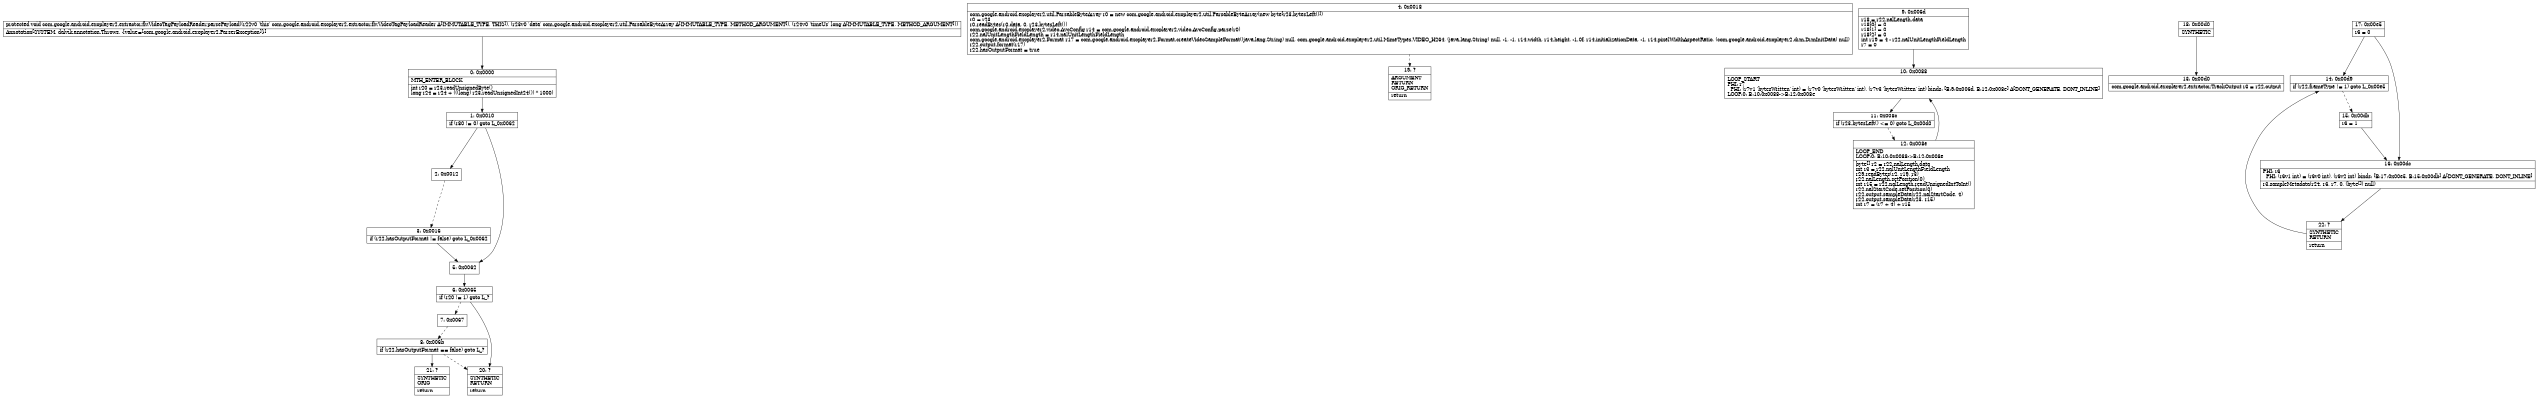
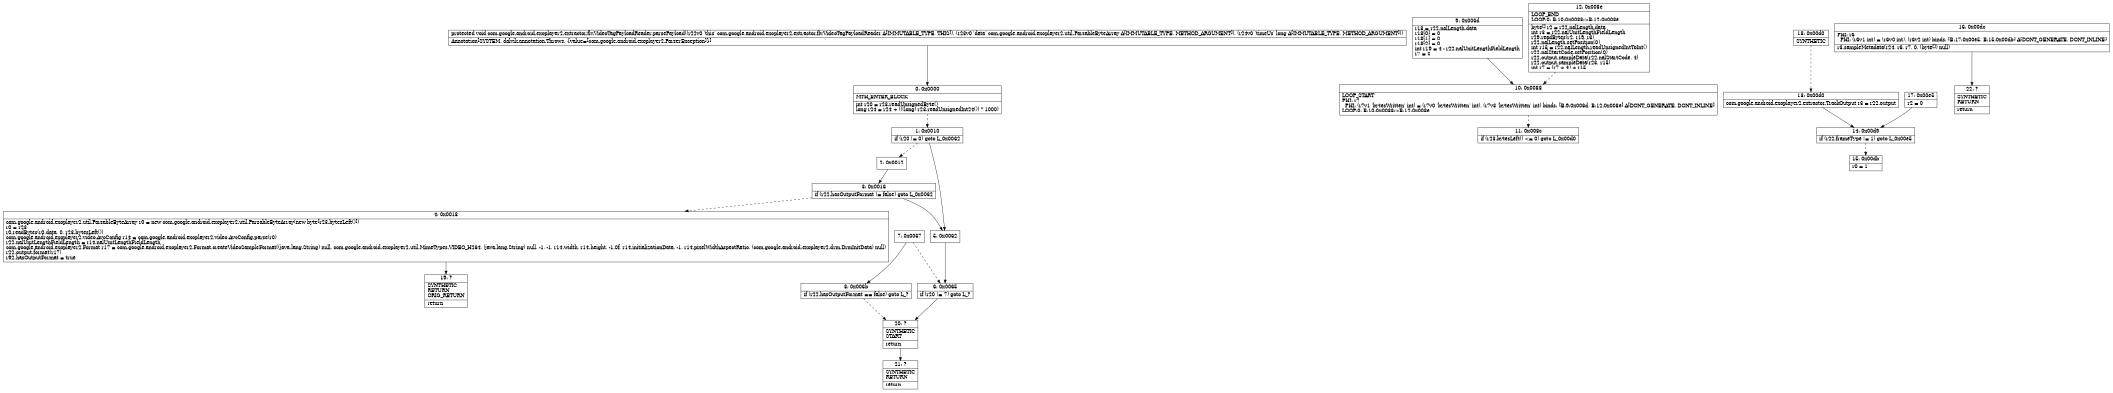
  digraph {
    node [shape=record]
    n1 [label="{0\:\ 0x0000|MTH_ENTER_BLOCK\l|int r20 = r23.readUnsignedByte()\llong r24 = r24 + (((long) r23.readUnsignedInt24()) * 1000)\l}"]
-   n2 [label="{1\:\ 0x0010|if (r80 != 0) goto L_0x0062\l}"]
+   n2 [label="{1\:\ 0x0010|if (r20 != 0) goto L_0x0062\l}"]
    n3 [label="{2\:\ 0x0012}"]
    n4 [label="{5\:\ 0x0062}"]
    n5 [label="{3\:\ 0x0016|if (r22.hasOutputFormat != false) goto L_0x0062\l}"]
-   n6 [label="{6\:\ 0x0065|if (r20 != 1) goto L_?\l}"]
-   n7 [label="{4\:\ 0x0018|com.google.android.exoplayer2.util.ParsableByteArray r0 = new com.google.android.exoplayer2.util.ParsableByteArray(new byte[r23.bytesLeft()])\lr0 = r23\lr0.readBytes(r0.data, 0, r23.bytesLeft())\lcom.google.android.exoplayer2.video.AvcConfig r14 = com.google.android.exoplayer2.video.AvcConfig.parse(r0)\lr22.nalUnitLengthFieldLength = r14.nalUnitLengthFieldLength\lcom.google.android.exoplayer2.Format r17 = com.google.android.exoplayer2.Format.createVideoSampleFormat((java.lang.String) null, com.google.android.exoplayer2.util.MimeTypes.VIDEO_H264, (java.lang.String) null, \-1, \-1, r14.width, r14.height, \-1.0f, r14.initializationData, \-1, r14.pixelWidthAspectRatio, (com.google.android.exoplayer2.drm.DrmInitData) null)\lr22.output.format(r17)\lr22.hasOutputFormat = true\l}"]
-   n8 [label="{19\:\ ?|ARGUMENT\lRETURN\lORIG_RETURN\l|return\l}"]
+   n6 [label="{6\:\ 0x0065|if (r20 != 7) goto L_?\l}"]
+   n7 [label="{4\:\ 0x0018|com.google.android.exoplayer2.util.ParsableByteArray r0 = new com.google.android.exoplayer2.util.ParsableByteArray(new byte[r23.bytesLeft()])\lr0 = r23\lr0.readBytes(r0.data, 0, r23.bytesLeft())\lcom.google.android.exoplayer2.video.AvcConfig r14 = com.google.android.exoplayer2.video.AvcConfig.parse(r0)\lr22.nalUnitLengthFieldLength = r14.nalUnitLengthFieldLength\lcom.google.android.exoplayer2.Format r17 = com.google.android.exoplayer2.Format.createVideoSampleFormat((java.lang.String) null, com.google.android.exoplayer2.util.MimeTypes.VIDEO_H264, (java.lang.String) null, \-1, \-1, r14.width, r14.height, \-1.0f, r14.initializationData, \-1, r14.pixelWidthAspectRatio, (com.google.android.exoplayer2.drm.DrmInitData) null)\lr22.output.format(r17)\lr92.hasOutputFormat = true\l}"]
+   n8 [label="{19\:\ ?|SYNTHETIC\lRETURN\lORIG_RETURN\l|return\l}"]
    n9 [label="{7\:\ 0x0067}"]
-   n10 [label="{20\:\ ?|SYNTHETIC\lRETURN\l|return\l}"]
+   n10 [label="{20\:\ ?|SYNTHETIC\lSTART\l|return\l}"]
    n11 [label="{8\:\ 0x006b|if (r22.hasOutputFormat == false) goto L_?\l}"]
-   n12 [label="{21\:\ ?|SYNTHETIC\lORIG\l|return\l}"]
+   n12 [label="{21\:\ ?|SYNTHETIC\lRETURN\l|return\l}"]
    n13 [label="{9\:\ 0x006d|r18 = r22.nalLength.data\lr18[0] = 0\lr18[1] = 0\lr18[2] = 0\lint r19 = 4 \- r22.nalUnitLengthFieldLength\lr7 = 0\l}"]
    n14 [label="{10\:\ 0x0088|LOOP_START\lPHI: r7 \l  PHI: (r7v1 'bytesWritten' int) = (r7v0 'bytesWritten' int), (r7v3 'bytesWritten' int) binds: [B:9:0x006d, B:12:0x008e] A[DONT_GENERATE, DONT_INLINE]\lLOOP:0: B:10:0x0088\-\>B:12:0x008e\l}"]
    n15 [label="{11\:\ 0x008c|if (r23.bytesLeft() \<= 0) goto L_0x00d0\l}"]
    n16 [label="{12\:\ 0x008e|LOOP_END\lLOOP:0: B:10:0x0088\-\>B:12:0x008e\l|byte[] r2 = r22.nalLength.data\lint r3 = r22.nalUnitLengthFieldLength\lr29.readBytes(r2, r19, r3)\lr22.nalLength.setPosition(0)\lint r15 = r22.nalLength.readUnsignedIntToInt()\lr22.nalStartCode.setPosition(0)\lr22.output.sampleData(r22.nalStartCode, 4)\lr22.output.sampleData(r23, r15)\lint r7 = (r7 + 4) + r15\l}"]
    n17 [label="{18\:\ 0x00d0|SYNTHETIC\l}"]
    n18 [label="{13\:\ 0x00d0|com.google.android.exoplayer2.extractor.TrackOutput r3 = r22.output\l}"]
    n19 [label="{14\:\ 0x00d9|if (r22.frameType != 1) goto L_0x00e5\l}"]
-   n20 [label="{15\:\ 0x00db|r6 = 1\l}"]
+   n20 [label="{15\:\ 0x00db|r0 = 1\l}"]
    n21 [label="{16\:\ 0x00dc|PHI: r6 \l  PHI: (r6v1 int) = (r6v0 int), (r6v2 int) binds: [B:17:0x00e5, B:15:0x00db] A[DONT_GENERATE, DONT_INLINE]\l|r3.sampleMetadata(r24, r6, r7, 0, (byte[]) null)\l}"]
-   n22 [label="{17\:\ 0x00e5|r6 = 0\l}"]
+   n22 [label="{17\:\ 0x00e5|r2 = 0\l}"]
    n23 [label="{22\:\ ?|SYNTHETIC\lRETURN\l|return\l}"]
    n24 [label="{protected void com.google.android.exoplayer2.extractor.flv.VideoTagPayloadReader.parsePayload((r22v0 'this' com.google.android.exoplayer2.extractor.flv.VideoTagPayloadReader A[IMMUTABLE_TYPE, THIS]), (r23v0 'data' com.google.android.exoplayer2.util.ParsableByteArray A[IMMUTABLE_TYPE, METHOD_ARGUMENT]), (r24v0 'timeUs' long A[IMMUTABLE_TYPE, METHOD_ARGUMENT]))  | Annotation[SYSTEM, dalvik.annotation.Throws, \{value=[com.google.android.exoplayer2.ParserException]\}]\l}"]
-   n1 -> n2
-   n2 -> n3 [style=solid]
+   n1 -> n2 [style=dashed]
+   n2 -> n3 [style=dashed]
    n2 -> n4
-   n3 -> n5 [style=dashed]
+   n3 -> n5
    n4 -> n6
    n5 -> n4
-   n6 -> n9 [style=dashed]
+   n5 -> n7 [style=dashed]
+   n9 -> n6 [style=dashed]
    n6 -> n10
-   n7 -> n8 [style=dashed]
-   n9 -> n11 [style=dashed]
+   n7 -> n8
+   n9 -> n11
    n11 -> n10 [style=dashed]
-   n11 -> n12
+   n10 -> n12
    n13 -> n14
-   n14 -> n15
-   n15 -> n16 [style=dashed]
-   n16 -> n14
-   n17 -> n18
-   n23 -> n19
+   n14 -> n15 [style=dashed]
+   n16 -> n14 [style=dashed]
+   n17 -> n18 [style=dashed]
+   n18 -> n19
    n19 -> n20 [style=dashed]
-   n20 -> n21
    n21 -> n23
    n22 -> n19
-   n22 -> n21
    n24 -> n1
  }
